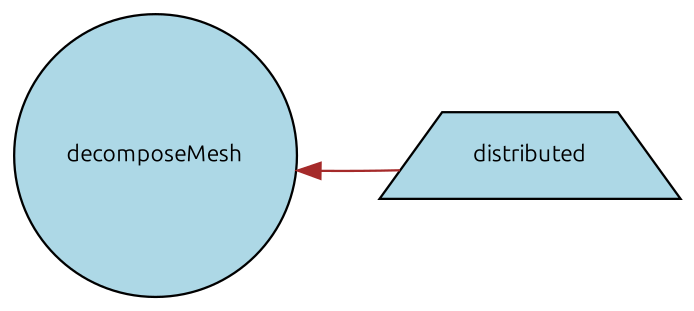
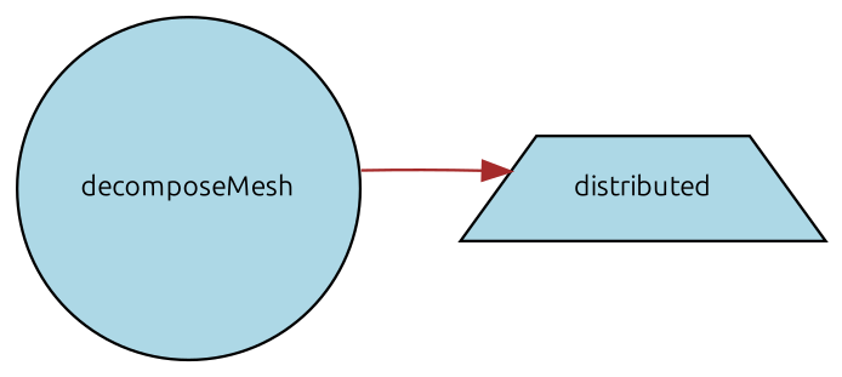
  digraph {
    rankdir=LR
    fontname=Ubuntu
    node [color=black fillcolor=lightblue fontname=Ubuntu fontsize=10 style=filled]
    n1 [fontcolor=black height=0.2 label=decomposeMesh shape=circle width=0.4]
    n2 [height=0.2 label=distributed shape=trapezium width=0.4]
-   n1 -> n2 [color=brown dir=back fontname=Ubuntu fontsize=10 labelfontname=FreeSans labelfontsize=10 style=solid]
+   n2 -> n1 [color=brown dir=back fontname=Ubuntu fontsize=10 labelfontname=FreeSans labelfontsize=10 style=solid]
  }
